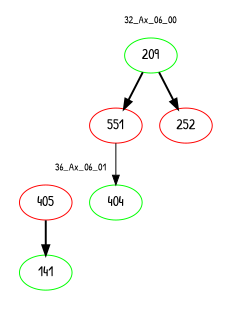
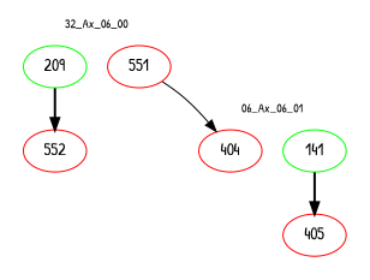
  digraph {
    fontname="Patrick Hand"
    node [color=red fontname="Patrick Hand"]
    edge [color=black fontname="Patrick Hand" style=bold]
    n1 [color=green label=141]
-   n2 [color=green label=404]
+   n2 [label=404]
    n3 [label=405]
    n4 [color=green label=209]
    n5 [label=551]
-   n6 [label=252]
+   n6 [label=552]
    subgraph cluster_1 {
      color=white
      fontsize=10
-     label="36_Ax_06_01"
+     label="06_Ax_06_01"
      n1
      n2
      n3
    }
    subgraph cluster_2 {
      color=white
      fontsize=10
      label="32_Ax_06_00"
      n4
      n5
      n6
    }
-   n3 -> n1
-   n4 -> n5
+   n1 -> n3
    n4 -> n6
    n5 -> n2 [style=solid]
  }
